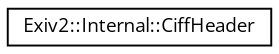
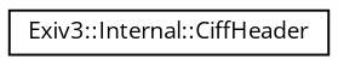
  digraph {
    rankdir=LR
    fontname="Open Sans"
-   n1 [color=black fillcolor=white fontname="Open Sans" fontsize=10 height=0.2 label="Exiv2::Internal::CiffHeader" shape=record style=filled width=0.4]
+   n1 [color=black fillcolor=white fontname="Open Sans" fontsize=10 height=0.2 label="Exiv3::Internal::CiffHeader" shape=record style=filled width=0.4]
  }
